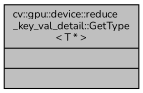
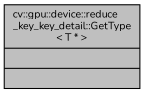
  digraph {
    fontname=Nunito
-   n1 [color=black fillcolor=grey75 fontcolor=black fontname=Nunito fontsize=10 height=0.2 label="{cv::gpu::device::reduce\l_key_val_detail::GetType\l\< T * \>\n||}" shape=record style=filled width=0.4]
+   n1 [color=black fillcolor=grey75 fontcolor=black fontname=Nunito fontsize=10 height=0.2 label="{cv::gpu::device::reduce\l_key_key_detail::GetType\l\< T * \>\n||}" shape=record style=filled width=0.4]
  }
